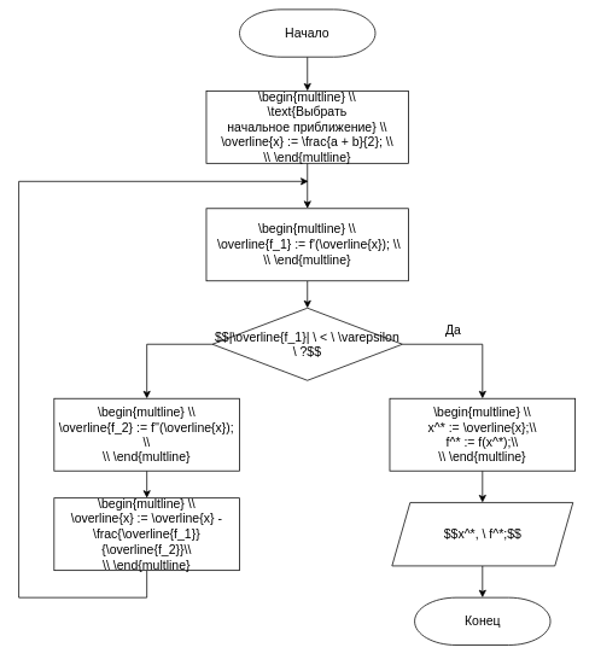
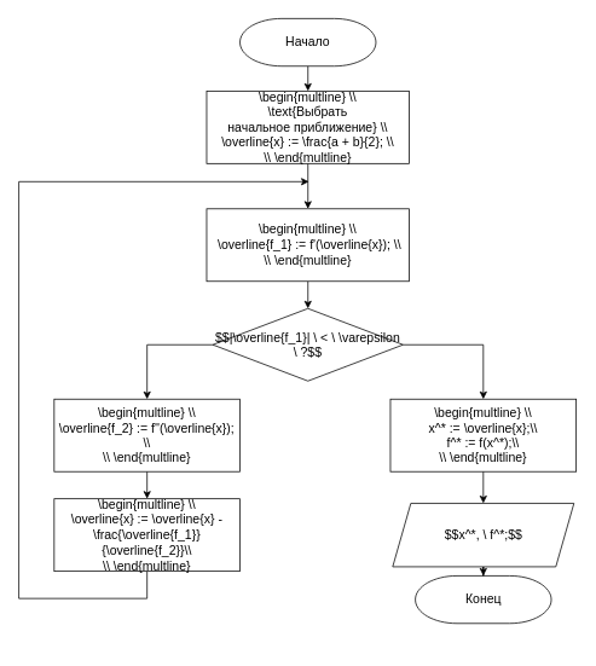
  <mxCell id="0" />
  <mxCell id="1" parent="0" />
  <mxCell id="2" style="edgeStyle=orthogonalEdgeStyle;rounded=0;html=1;entryX=0.5;entryY=0;entryDx=0;entryDy=0;fontSize=14;endArrow=classic;endFill=1;" parent="1" source="3" target="10" edge="1"><mxGeometry relative="1" as="geometry"><mxPoint x="339" y="90" as="targetPoint" /></mxGeometry></mxCell>
- <mxCell id="3" value="&lt;font style=&quot;font-size: 14px;&quot;&gt;Начало&lt;/font&gt;" style="strokeWidth=1;html=1;shape=mxgraph.flowchart.terminator;whiteSpace=wrap;strokeColor=default;gradientColor=none;" parent="1" vertex="1"><mxGeometry x="264" y="10" width="150" height="52.5" as="geometry" /></mxCell>
- <mxCell id="4" value="&lt;font style=&quot;font-size: 14px;&quot;&gt;Конец&lt;/font&gt;" style="strokeWidth=1;html=1;shape=mxgraph.flowchart.terminator;whiteSpace=wrap;strokeColor=default;gradientColor=none;" parent="1" vertex="1"><mxGeometry x="457.5" y="660" width="150" height="52.5" as="geometry" /></mxCell>
+ <mxCell id="3" value="&lt;font style=&quot;font-size: 14px;&quot;&gt;Начало&lt;/font&gt;" style="strokeWidth=1;html=1;shape=mxgraph.flowchart.terminator;whiteSpace=wrap;strokeColor=default;gradientColor=none;" parent="1" vertex="1"><mxGeometry x="264" y="20" width="150" height="52.5" as="geometry" /></mxCell>
+ <mxCell id="4" value="&lt;font style=&quot;font-size: 14px;&quot;&gt;Конец&lt;/font&gt;" style="strokeWidth=1;html=1;shape=mxgraph.flowchart.terminator;whiteSpace=wrap;strokeColor=default;gradientColor=none;" parent="1" vertex="1"><mxGeometry x="457.5" y="635" width="150" height="52.5" as="geometry" /></mxCell>
  <mxCell id="5" style="edgeStyle=orthogonalEdgeStyle;rounded=0;html=1;exitX=0.5;exitY=1;exitDx=0;exitDy=0;endArrow=classic;endFill=1;" parent="1" source="6" target="4" edge="1"><mxGeometry relative="1" as="geometry" /></mxCell>
  <mxCell id="6" value="&lt;font style=&quot;font-size: 14px;&quot;&gt;$$x^*, \ f^*;$$&lt;/font&gt;" style="shape=parallelogram;perimeter=parallelogramPerimeter;whiteSpace=wrap;html=1;fixedSize=1;" parent="1" vertex="1"><mxGeometry x="432.5" y="555" width="200" height="70" as="geometry" /></mxCell>
  <mxCell id="7" style="edgeStyle=none;html=1;exitX=0.5;exitY=1;exitDx=0;exitDy=0;entryX=0.5;entryY=0;entryDx=0;entryDy=0;" parent="1" source="8" target="6" edge="1"><mxGeometry relative="1" as="geometry" /></mxCell>
  <mxCell id="8" value="&lt;font style=&quot;font-size: 14px;&quot;&gt;\begin{multline} \\&lt;br&gt;x^* := \overline{x};\\&lt;br&gt;f^* := f(x^*);\\&lt;br&gt;\\ \end{multline}&lt;/font&gt;" style="rounded=0;whiteSpace=wrap;html=1;strokeColor=default;strokeWidth=1;fontSize=12;gradientColor=none;" parent="1" vertex="1"><mxGeometry x="430" y="440" width="205" height="80" as="geometry" /></mxCell>
  <mxCell id="9" style="edgeStyle=none;html=1;exitX=0.5;exitY=1;exitDx=0;exitDy=0;entryX=0.5;entryY=0;entryDx=0;entryDy=0;" parent="1" source="10" target="20" edge="1"><mxGeometry relative="1" as="geometry"><mxPoint x="339" y="190" as="targetPoint" /></mxGeometry></mxCell>
  <mxCell id="10" value="&lt;font style=&quot;font-size: 14px;&quot;&gt;\begin{multline} \\&lt;br&gt;\text{Выбрать начальное&amp;nbsp;приближение} \\&lt;br&gt;\overline{x} := \frac{a + b}{2}; \\&lt;br&gt;\\ \end{multline}&lt;/font&gt;" style="rounded=0;whiteSpace=wrap;html=1;strokeColor=default;strokeWidth=1;fontSize=12;gradientColor=none;" parent="1" vertex="1"><mxGeometry x="227.25" y="100" width="223.5" height="80" as="geometry" /></mxCell>
  <mxCell id="11" style="edgeStyle=orthogonalEdgeStyle;html=1;exitX=1;exitY=0.5;exitDx=0;exitDy=0;entryX=0.5;entryY=0;entryDx=0;entryDy=0;rounded=0;" edge="1" parent="1" source="13" target="8"><mxGeometry relative="1" as="geometry" /></mxCell>
  <mxCell id="12" style="edgeStyle=orthogonalEdgeStyle;rounded=0;html=1;exitX=0;exitY=0.5;exitDx=0;exitDy=0;entryX=0.5;entryY=0;entryDx=0;entryDy=0;" edge="1" parent="1" source="13" target="15"><mxGeometry relative="1" as="geometry" /></mxCell>
  <mxCell id="13" value="&lt;font style=&quot;font-size: 14px;&quot;&gt;$$|\overline{f_1}| \ &amp;lt; \ \varepsilon \ ?$$&lt;/font&gt;" style="rhombus;whiteSpace=wrap;html=1;" parent="1" vertex="1"><mxGeometry x="234" y="340" width="210" height="80" as="geometry" /></mxCell>
  <mxCell id="14" style="edgeStyle=orthogonalEdgeStyle;rounded=0;html=1;exitX=0.5;exitY=1;exitDx=0;exitDy=0;entryX=0.5;entryY=0;entryDx=0;entryDy=0;" parent="1" source="15" target="18" edge="1"><mxGeometry relative="1" as="geometry" /></mxCell>
  <mxCell id="15" value="&lt;font style=&quot;font-size: 14px;&quot;&gt;\begin{multline} \\&lt;br&gt;\overline{f_2} := f''(\overline{x}); \\&lt;br&gt;\\ \end{multline}&lt;/font&gt;" style="rounded=0;whiteSpace=wrap;html=1;strokeColor=default;strokeWidth=1;fontSize=12;gradientColor=none;" parent="1" vertex="1"><mxGeometry x="59" y="440" width="205" height="80" as="geometry" /></mxCell>
- <mxCell id="16" value="&lt;font style=&quot;font-size: 14px;&quot;&gt;Да&lt;/font&gt;" style="text;html=1;align=center;verticalAlign=middle;resizable=0;points=[];autosize=1;strokeColor=none;fillColor=none;" parent="1" vertex="1"><mxGeometry x="480" y="350" width="40" height="30" as="geometry" /></mxCell>
  <mxCell id="17" style="edgeStyle=orthogonalEdgeStyle;rounded=0;html=1;exitX=0.5;exitY=1;exitDx=0;exitDy=0;" edge="1" parent="1" source="18"><mxGeometry relative="1" as="geometry"><mxPoint x="340" y="200" as="targetPoint" /><Array as="points"><mxPoint x="162" y="660" /><mxPoint x="20" y="660" /><mxPoint x="20" y="200" /></Array></mxGeometry></mxCell>
  <mxCell id="18" value="&lt;font style=&quot;font-size: 14px;&quot;&gt;\begin{multline} \\&lt;br&gt;\overline{x} := \overline{x} - \frac{\overline{f_1}}{\overline{f_2}}\\&lt;br&gt;\\ \end{multline}&lt;/font&gt;" style="rounded=0;whiteSpace=wrap;html=1;strokeColor=default;strokeWidth=1;fontSize=12;gradientColor=none;" parent="1" vertex="1"><mxGeometry x="59" y="550" width="205" height="80" as="geometry" /></mxCell>
  <mxCell id="19" style="edgeStyle=none;html=1;exitX=0.5;exitY=1;exitDx=0;exitDy=0;entryX=0.5;entryY=0;entryDx=0;entryDy=0;" edge="1" parent="1" source="20" target="13"><mxGeometry relative="1" as="geometry" /></mxCell>
  <mxCell id="20" value="&lt;font style=&quot;font-size: 14px;&quot;&gt;\begin{multline} \\&lt;br&gt;&amp;nbsp;\overline{f_1} := f'(\overline{x}); \\&lt;br&gt;\\ \end{multline}&lt;/font&gt;" style="rounded=0;whiteSpace=wrap;html=1;strokeColor=default;strokeWidth=1;fontSize=12;gradientColor=none;" vertex="1" parent="1"><mxGeometry x="227.25" y="230" width="223.5" height="80" as="geometry" /></mxCell>
